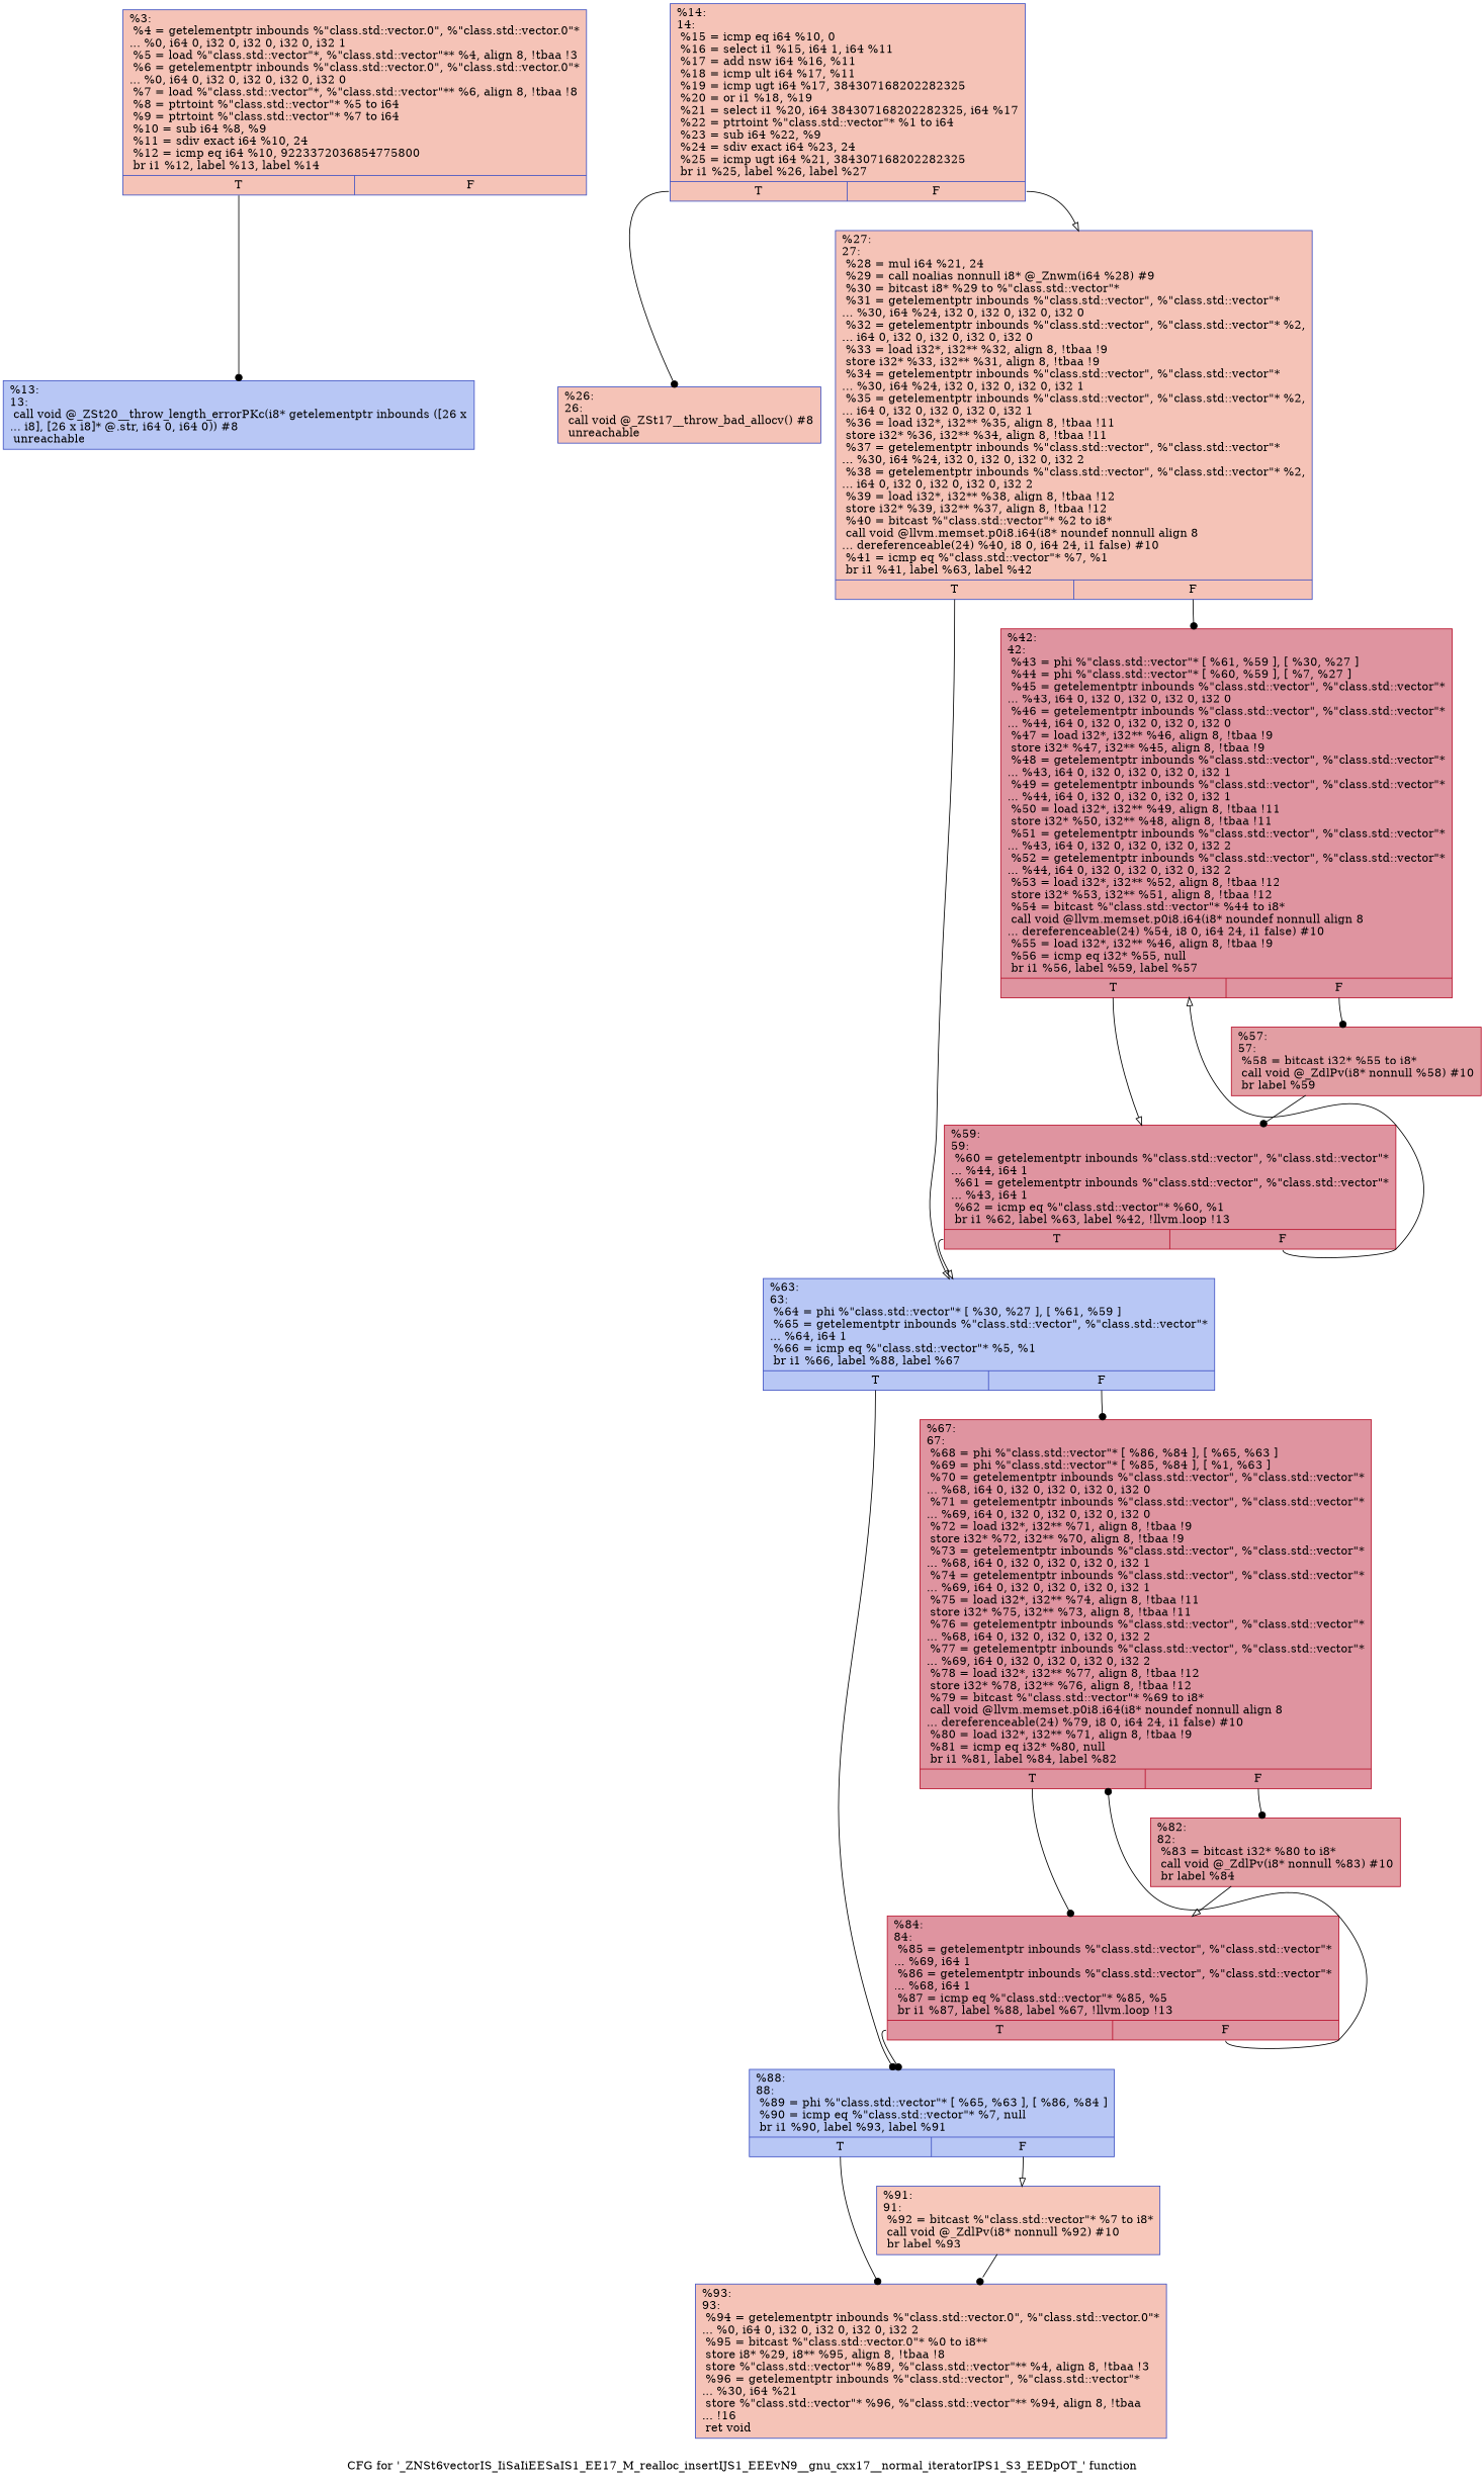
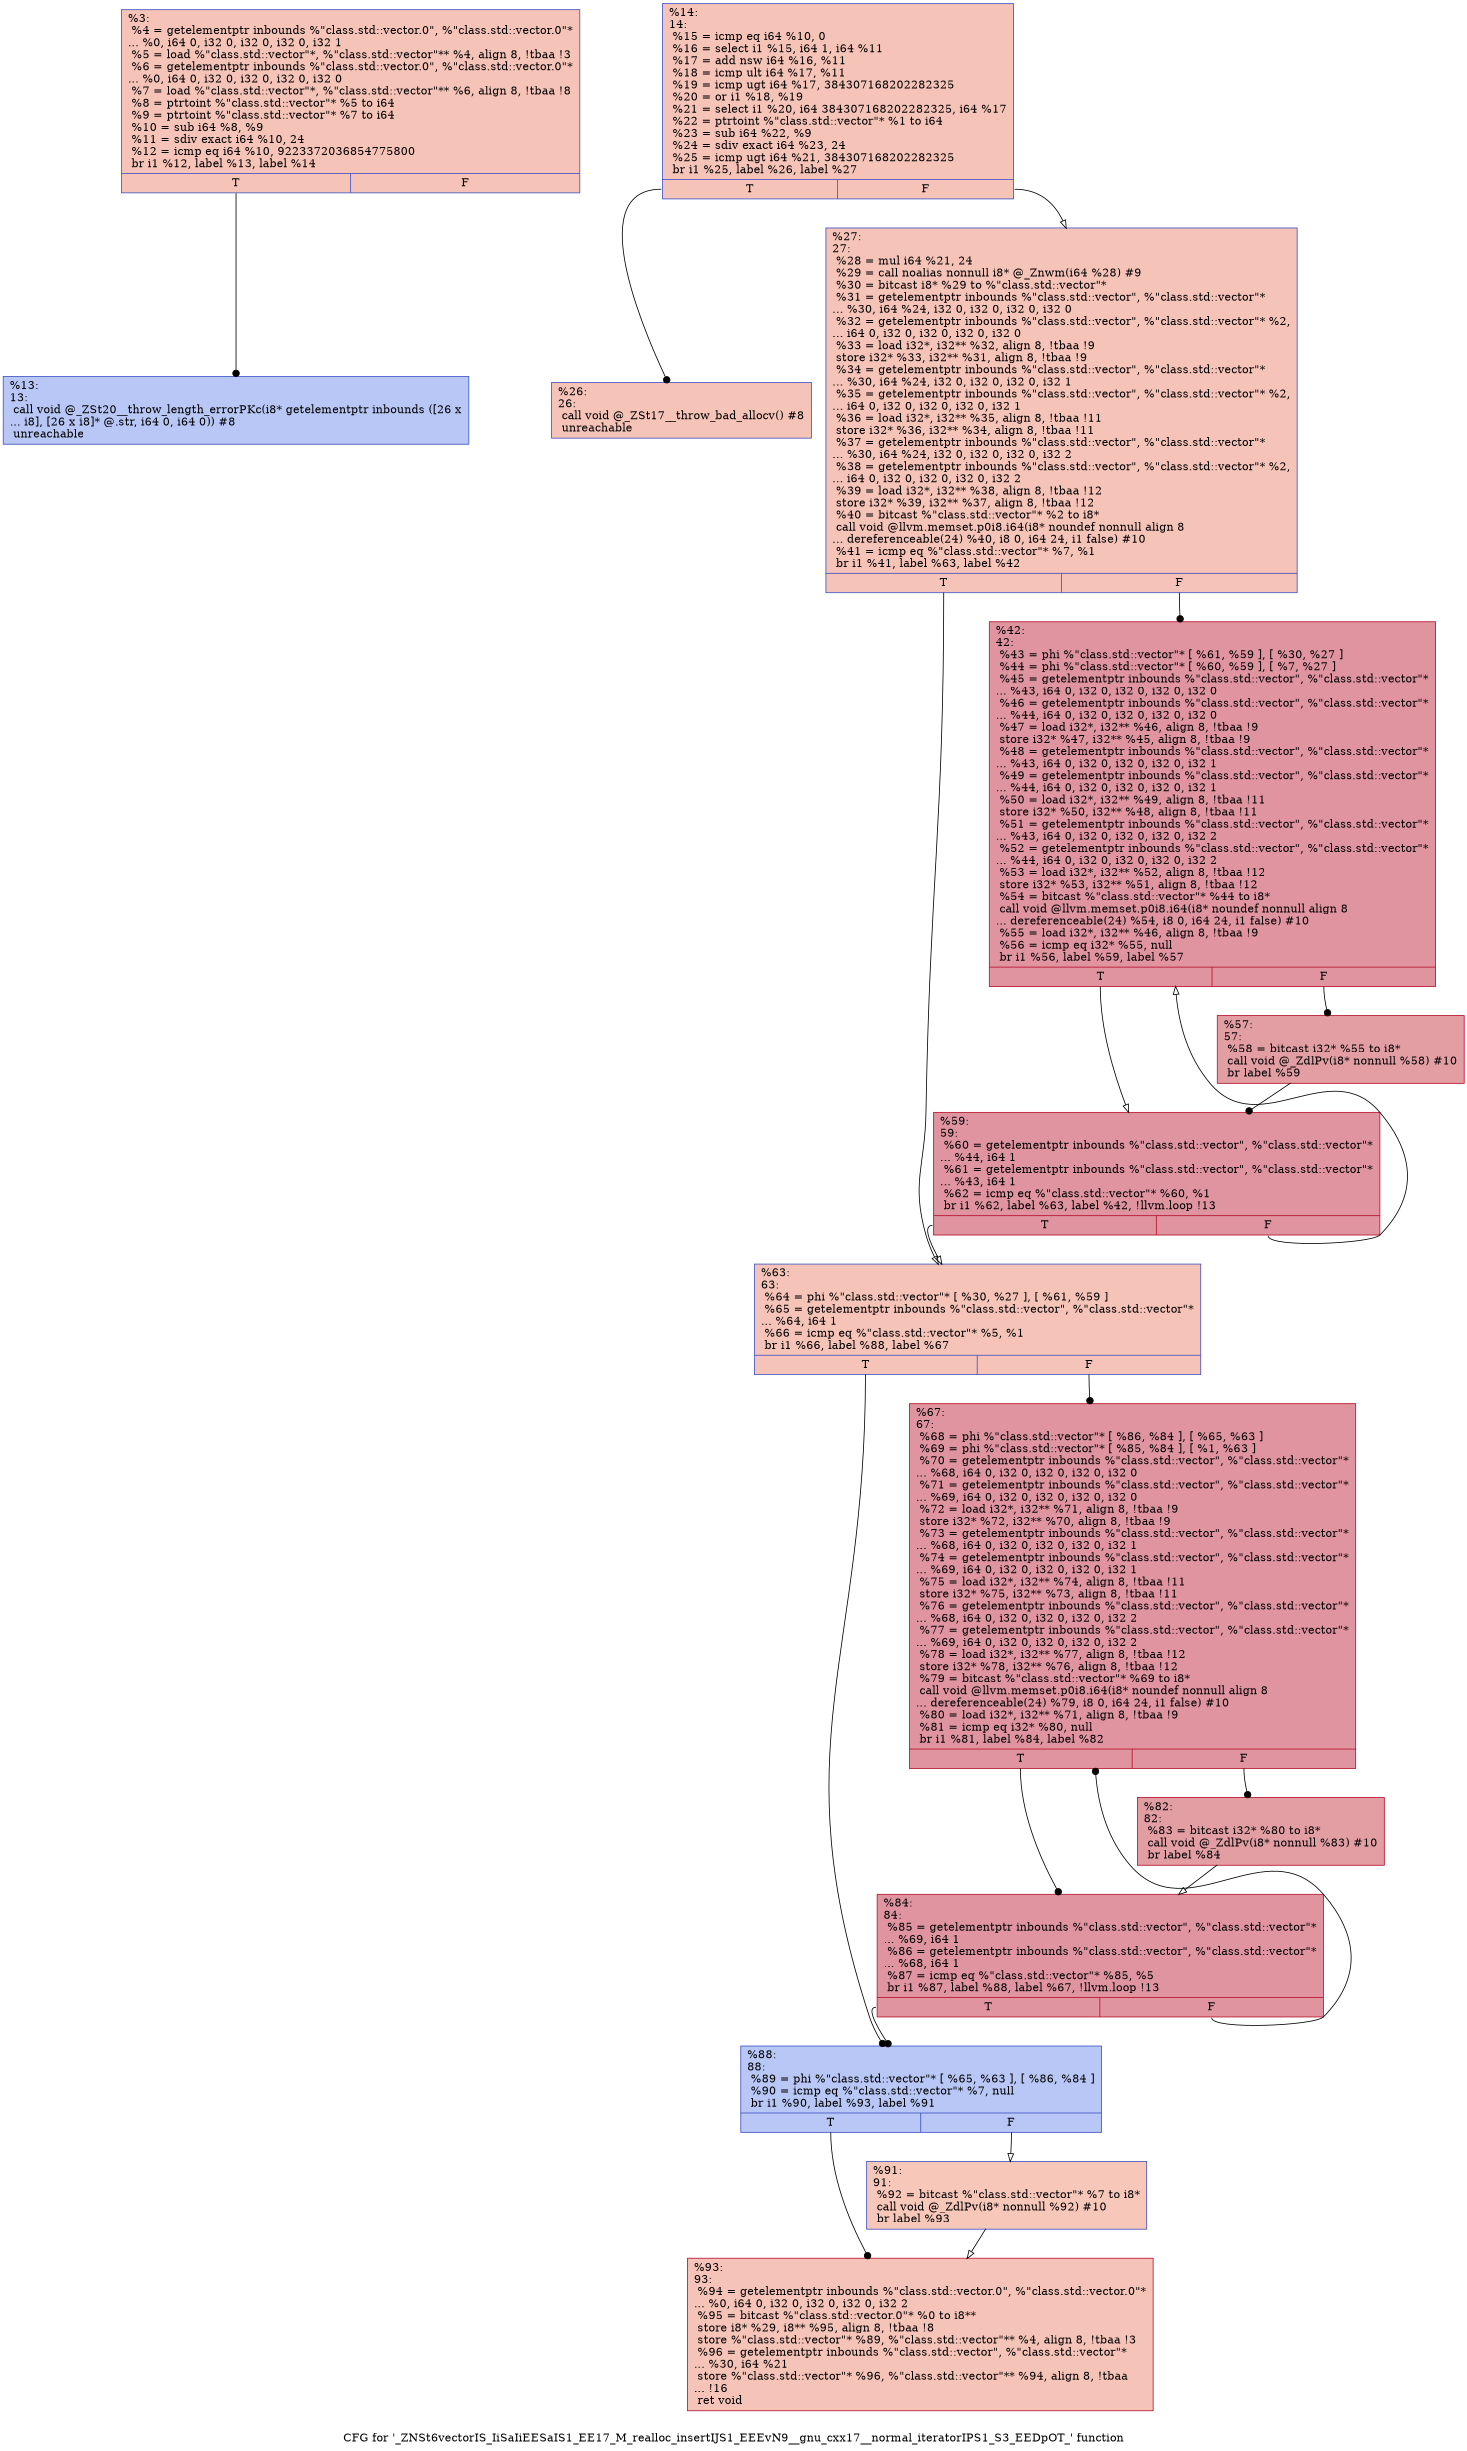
  digraph {
    label="CFG for '_ZNSt6vectorIS_IiSaIiEESaIS1_EE17_M_realloc_insertIJS1_EEEvN9__gnu_cxx17__normal_iteratorIPS1_S3_EEDpOT_' function"
    node [color="#3d50c3ff" fillcolor="#e8765c70" shape=record style=filled]
    edge [arrowhead=dot tailport=s0]
    n1 [label="{%3:\l  %4 = getelementptr inbounds %\"class.std::vector.0\", %\"class.std::vector.0\"*\l... %0, i64 0, i32 0, i32 0, i32 0, i32 1\l  %5 = load %\"class.std::vector\"*, %\"class.std::vector\"** %4, align 8, !tbaa !3\l  %6 = getelementptr inbounds %\"class.std::vector.0\", %\"class.std::vector.0\"*\l... %0, i64 0, i32 0, i32 0, i32 0, i32 0\l  %7 = load %\"class.std::vector\"*, %\"class.std::vector\"** %6, align 8, !tbaa !8\l  %8 = ptrtoint %\"class.std::vector\"* %5 to i64\l  %9 = ptrtoint %\"class.std::vector\"* %7 to i64\l  %10 = sub i64 %8, %9\l  %11 = sdiv exact i64 %10, 24\l  %12 = icmp eq i64 %10, 9223372036854775800\l  br i1 %12, label %13, label %14\l|{<s0>T|<s1>F}}"]
    n2 [fillcolor="#5f7fe870" label="{%13:\l13:                                               \l  call void @_ZSt20__throw_length_errorPKc(i8* getelementptr inbounds ([26 x\l... i8], [26 x i8]* @.str, i64 0, i64 0)) #8\l  unreachable\l}"]
    n3 [label="{%14:\l14:                                               \l  %15 = icmp eq i64 %10, 0\l  %16 = select i1 %15, i64 1, i64 %11\l  %17 = add nsw i64 %16, %11\l  %18 = icmp ult i64 %17, %11\l  %19 = icmp ugt i64 %17, 384307168202282325\l  %20 = or i1 %18, %19\l  %21 = select i1 %20, i64 384307168202282325, i64 %17\l  %22 = ptrtoint %\"class.std::vector\"* %1 to i64\l  %23 = sub i64 %22, %9\l  %24 = sdiv exact i64 %23, 24\l  %25 = icmp ugt i64 %21, 384307168202282325\l  br i1 %25, label %26, label %27\l|{<s0>T|<s1>F}}"]
    n4 [label="{%26:\l26:                                               \l  call void @_ZSt17__throw_bad_allocv() #8\l  unreachable\l}"]
    n5 [label="{%27:\l27:                                               \l  %28 = mul i64 %21, 24\l  %29 = call noalias nonnull i8* @_Znwm(i64 %28) #9\l  %30 = bitcast i8* %29 to %\"class.std::vector\"*\l  %31 = getelementptr inbounds %\"class.std::vector\", %\"class.std::vector\"*\l... %30, i64 %24, i32 0, i32 0, i32 0, i32 0\l  %32 = getelementptr inbounds %\"class.std::vector\", %\"class.std::vector\"* %2,\l... i64 0, i32 0, i32 0, i32 0, i32 0\l  %33 = load i32*, i32** %32, align 8, !tbaa !9\l  store i32* %33, i32** %31, align 8, !tbaa !9\l  %34 = getelementptr inbounds %\"class.std::vector\", %\"class.std::vector\"*\l... %30, i64 %24, i32 0, i32 0, i32 0, i32 1\l  %35 = getelementptr inbounds %\"class.std::vector\", %\"class.std::vector\"* %2,\l... i64 0, i32 0, i32 0, i32 0, i32 1\l  %36 = load i32*, i32** %35, align 8, !tbaa !11\l  store i32* %36, i32** %34, align 8, !tbaa !11\l  %37 = getelementptr inbounds %\"class.std::vector\", %\"class.std::vector\"*\l... %30, i64 %24, i32 0, i32 0, i32 0, i32 2\l  %38 = getelementptr inbounds %\"class.std::vector\", %\"class.std::vector\"* %2,\l... i64 0, i32 0, i32 0, i32 0, i32 2\l  %39 = load i32*, i32** %38, align 8, !tbaa !12\l  store i32* %39, i32** %37, align 8, !tbaa !12\l  %40 = bitcast %\"class.std::vector\"* %2 to i8*\l  call void @llvm.memset.p0i8.i64(i8* noundef nonnull align 8\l... dereferenceable(24) %40, i8 0, i64 24, i1 false) #10\l  %41 = icmp eq %\"class.std::vector\"* %7, %1\l  br i1 %41, label %63, label %42\l|{<s0>T|<s1>F}}"]
-   n6 [fillcolor="#5f7fe870" label="{%63:\l63:                                               \l  %64 = phi %\"class.std::vector\"* [ %30, %27 ], [ %61, %59 ]\l  %65 = getelementptr inbounds %\"class.std::vector\", %\"class.std::vector\"*\l... %64, i64 1\l  %66 = icmp eq %\"class.std::vector\"* %5, %1\l  br i1 %66, label %88, label %67\l|{<s0>T|<s1>F}}"]
+   n6 [label="{%63:\l63:                                               \l  %64 = phi %\"class.std::vector\"* [ %30, %27 ], [ %61, %59 ]\l  %65 = getelementptr inbounds %\"class.std::vector\", %\"class.std::vector\"*\l... %64, i64 1\l  %66 = icmp eq %\"class.std::vector\"* %5, %1\l  br i1 %66, label %88, label %67\l|{<s0>T|<s1>F}}"]
    n7 [color="#b70d28ff" fillcolor="#b70d2870" label="{%42:\l42:                                               \l  %43 = phi %\"class.std::vector\"* [ %61, %59 ], [ %30, %27 ]\l  %44 = phi %\"class.std::vector\"* [ %60, %59 ], [ %7, %27 ]\l  %45 = getelementptr inbounds %\"class.std::vector\", %\"class.std::vector\"*\l... %43, i64 0, i32 0, i32 0, i32 0, i32 0\l  %46 = getelementptr inbounds %\"class.std::vector\", %\"class.std::vector\"*\l... %44, i64 0, i32 0, i32 0, i32 0, i32 0\l  %47 = load i32*, i32** %46, align 8, !tbaa !9\l  store i32* %47, i32** %45, align 8, !tbaa !9\l  %48 = getelementptr inbounds %\"class.std::vector\", %\"class.std::vector\"*\l... %43, i64 0, i32 0, i32 0, i32 0, i32 1\l  %49 = getelementptr inbounds %\"class.std::vector\", %\"class.std::vector\"*\l... %44, i64 0, i32 0, i32 0, i32 0, i32 1\l  %50 = load i32*, i32** %49, align 8, !tbaa !11\l  store i32* %50, i32** %48, align 8, !tbaa !11\l  %51 = getelementptr inbounds %\"class.std::vector\", %\"class.std::vector\"*\l... %43, i64 0, i32 0, i32 0, i32 0, i32 2\l  %52 = getelementptr inbounds %\"class.std::vector\", %\"class.std::vector\"*\l... %44, i64 0, i32 0, i32 0, i32 0, i32 2\l  %53 = load i32*, i32** %52, align 8, !tbaa !12\l  store i32* %53, i32** %51, align 8, !tbaa !12\l  %54 = bitcast %\"class.std::vector\"* %44 to i8*\l  call void @llvm.memset.p0i8.i64(i8* noundef nonnull align 8\l... dereferenceable(24) %54, i8 0, i64 24, i1 false) #10\l  %55 = load i32*, i32** %46, align 8, !tbaa !9\l  %56 = icmp eq i32* %55, null\l  br i1 %56, label %59, label %57\l|{<s0>T|<s1>F}}"]
    n8 [fillcolor="#5f7fe870" label="{%88:\l88:                                               \l  %89 = phi %\"class.std::vector\"* [ %65, %63 ], [ %86, %84 ]\l  %90 = icmp eq %\"class.std::vector\"* %7, null\l  br i1 %90, label %93, label %91\l|{<s0>T|<s1>F}}"]
    n9 [color="#b70d28ff" fillcolor="#b70d2870" label="{%67:\l67:                                               \l  %68 = phi %\"class.std::vector\"* [ %86, %84 ], [ %65, %63 ]\l  %69 = phi %\"class.std::vector\"* [ %85, %84 ], [ %1, %63 ]\l  %70 = getelementptr inbounds %\"class.std::vector\", %\"class.std::vector\"*\l... %68, i64 0, i32 0, i32 0, i32 0, i32 0\l  %71 = getelementptr inbounds %\"class.std::vector\", %\"class.std::vector\"*\l... %69, i64 0, i32 0, i32 0, i32 0, i32 0\l  %72 = load i32*, i32** %71, align 8, !tbaa !9\l  store i32* %72, i32** %70, align 8, !tbaa !9\l  %73 = getelementptr inbounds %\"class.std::vector\", %\"class.std::vector\"*\l... %68, i64 0, i32 0, i32 0, i32 0, i32 1\l  %74 = getelementptr inbounds %\"class.std::vector\", %\"class.std::vector\"*\l... %69, i64 0, i32 0, i32 0, i32 0, i32 1\l  %75 = load i32*, i32** %74, align 8, !tbaa !11\l  store i32* %75, i32** %73, align 8, !tbaa !11\l  %76 = getelementptr inbounds %\"class.std::vector\", %\"class.std::vector\"*\l... %68, i64 0, i32 0, i32 0, i32 0, i32 2\l  %77 = getelementptr inbounds %\"class.std::vector\", %\"class.std::vector\"*\l... %69, i64 0, i32 0, i32 0, i32 0, i32 2\l  %78 = load i32*, i32** %77, align 8, !tbaa !12\l  store i32* %78, i32** %76, align 8, !tbaa !12\l  %79 = bitcast %\"class.std::vector\"* %69 to i8*\l  call void @llvm.memset.p0i8.i64(i8* noundef nonnull align 8\l... dereferenceable(24) %79, i8 0, i64 24, i1 false) #10\l  %80 = load i32*, i32** %71, align 8, !tbaa !9\l  %81 = icmp eq i32* %80, null\l  br i1 %81, label %84, label %82\l|{<s0>T|<s1>F}}"]
    n10 [color="#b70d28ff" fillcolor="#b70d2870" label="{%59:\l59:                                               \l  %60 = getelementptr inbounds %\"class.std::vector\", %\"class.std::vector\"*\l... %44, i64 1\l  %61 = getelementptr inbounds %\"class.std::vector\", %\"class.std::vector\"*\l... %43, i64 1\l  %62 = icmp eq %\"class.std::vector\"* %60, %1\l  br i1 %62, label %63, label %42, !llvm.loop !13\l|{<s0>T|<s1>F}}"]
    n11 [color="#b70d28ff" fillcolor="#be242e70" label="{%57:\l57:                                               \l  %58 = bitcast i32* %55 to i8*\l  call void @_ZdlPv(i8* nonnull %58) #10\l  br label %59\l}"]
-   n12 [label="{%93:\l93:                                               \l  %94 = getelementptr inbounds %\"class.std::vector.0\", %\"class.std::vector.0\"*\l... %0, i64 0, i32 0, i32 0, i32 0, i32 2\l  %95 = bitcast %\"class.std::vector.0\"* %0 to i8**\l  store i8* %29, i8** %95, align 8, !tbaa !8\l  store %\"class.std::vector\"* %89, %\"class.std::vector\"** %4, align 8, !tbaa !3\l  %96 = getelementptr inbounds %\"class.std::vector\", %\"class.std::vector\"*\l... %30, i64 %21\l  store %\"class.std::vector\"* %96, %\"class.std::vector\"** %94, align 8, !tbaa\l... !16\l  ret void\l}"]
+   n12 [color="#b70d28ff" label="{%93:\l93:                                               \l  %94 = getelementptr inbounds %\"class.std::vector.0\", %\"class.std::vector.0\"*\l... %0, i64 0, i32 0, i32 0, i32 0, i32 2\l  %95 = bitcast %\"class.std::vector.0\"* %0 to i8**\l  store i8* %29, i8** %95, align 8, !tbaa !8\l  store %\"class.std::vector\"* %89, %\"class.std::vector\"** %4, align 8, !tbaa !3\l  %96 = getelementptr inbounds %\"class.std::vector\", %\"class.std::vector\"*\l... %30, i64 %21\l  store %\"class.std::vector\"* %96, %\"class.std::vector\"** %94, align 8, !tbaa\l... !16\l  ret void\l}"]
    n13 [fillcolor="#ec7f6370" label="{%91:\l91:                                               \l  %92 = bitcast %\"class.std::vector\"* %7 to i8*\l  call void @_ZdlPv(i8* nonnull %92) #10\l  br label %93\l}"]
    n14 [color="#b70d28ff" fillcolor="#b70d2870" label="{%84:\l84:                                               \l  %85 = getelementptr inbounds %\"class.std::vector\", %\"class.std::vector\"*\l... %69, i64 1\l  %86 = getelementptr inbounds %\"class.std::vector\", %\"class.std::vector\"*\l... %68, i64 1\l  %87 = icmp eq %\"class.std::vector\"* %85, %5\l  br i1 %87, label %88, label %67, !llvm.loop !13\l|{<s0>T|<s1>F}}"]
    n15 [color="#b70d28ff" fillcolor="#be242e70" label="{%82:\l82:                                               \l  %83 = bitcast i32* %80 to i8*\l  call void @_ZdlPv(i8* nonnull %83) #10\l  br label %84\l}"]
    n1 -> n2
    n3 -> n4
    n3 -> n5 [arrowhead=onormal tailport=s1]
    n5 -> n6 [arrowhead=onormal]
    n5 -> n7 [tailport=s1]
    n6 -> n8
    n6 -> n9 [tailport=s1]
    n7 -> n10 [arrowhead=onormal]
    n7 -> n11 [tailport=s1]
    n8 -> n12
    n8 -> n13 [arrowhead=onormal tailport=s1]
    n9 -> n14
    n9 -> n15 [tailport=s1]
    n10 -> n6 [arrowhead=onormal]
    n10 -> n7 [arrowhead=onormal tailport=s1]
    n11 -> n10
-   n13 -> n12
+   n13 -> n12 [arrowhead=onormal]
    n14 -> n8
    n14 -> n9 [tailport=s1]
    n15 -> n14 [arrowhead=onormal]
  }
